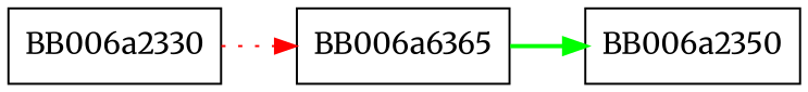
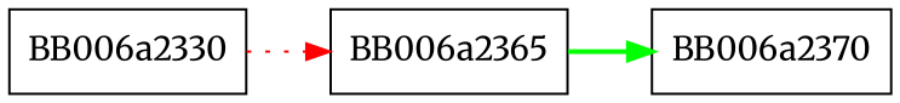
  digraph {
    fontname=Merriweather
    rankdir=LR
    splines=ortho
    node [fontname=Merriweather shape=box]
    edge [fontname=Merriweather]
    BB006a2330
-   BB006a2365 [label=BB006a6365]
-   BB006a2370 [label=BB006a2350]
+   BB006a2365
+   BB006a2370
    BB006a2330 -> BB006a2365 [color=red style=dotted]
    BB006a2365 -> BB006a2370 [color=green style=bold]
  }
